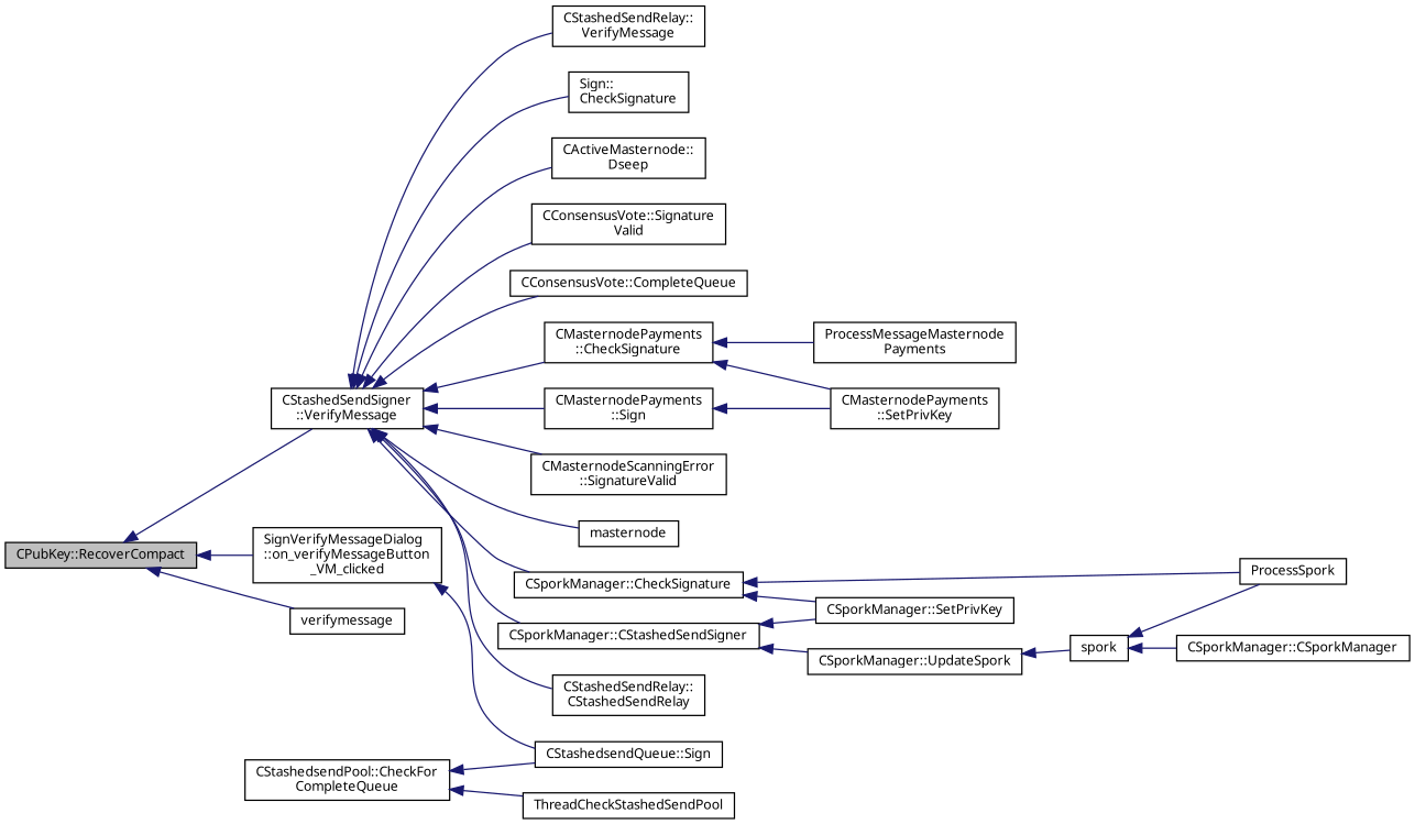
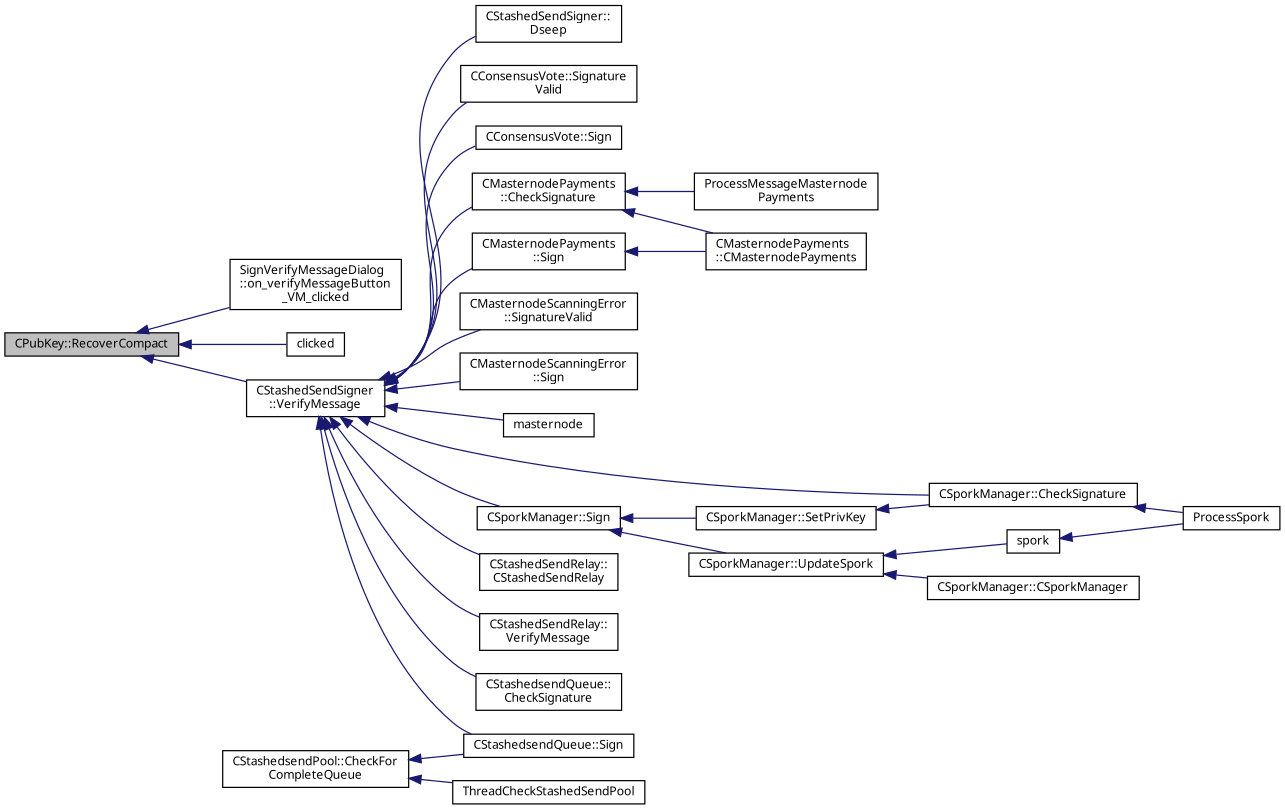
  digraph {
    fontname="Noto Sans"
    rankdir=LR
    node [color=black fillcolor=white fontname="Noto Sans" fontsize=10 shape=record style=filled]
    edge [color=midnightblue dir=back fontname="Noto Sans" fontsize=10 labelfontname=Helvetica labelfontsize=10 style=solid]
    n1 [fillcolor=grey75 fontcolor=black height=0.2 label="CPubKey::RecoverCompact" width=0.4]
    n2 [height=0.2 label="SignVerifyMessageDialog\l::on_verifyMessageButton\l_VM_clicked" width=0.4]
-   n3 [height=0.2 label=verifymessage width=0.4]
+   n3 [height=0.2 label=clicked width=0.4]
    n4 [height=0.2 label="CStashedSendSigner\l::VerifyMessage" width=0.4]
-   n5 [height=0.2 label="CActiveMasternode::\lDseep" width=0.4]
+   n5 [height=0.2 label="CStashedSendSigner::\lDseep" width=0.4]
    n6 [height=0.2 label="CConsensusVote::Signature\lValid" width=0.4]
-   n7 [height=0.2 label="CConsensusVote::CompleteQueue" width=0.4]
+   n7 [height=0.2 label="CConsensusVote::Sign" width=0.4]
    n8 [height=0.2 label="CMasternodePayments\l::CheckSignature" width=0.4]
    n9 [height=0.2 label="CMasternodePayments\l::Sign" width=0.4]
    n10 [height=0.2 label="CMasternodeScanningError\l::SignatureValid" width=0.4]
+   n11 [height=0.2 label="CMasternodeScanningError\l::Sign" width=0.4]
    n12 [height=0.2 label=masternode width=0.4]
    n13 [height=0.2 label="CSporkManager::CheckSignature" width=0.4]
-   n14 [height=0.2 label="CSporkManager::CStashedSendSigner" width=0.4]
+   n14 [height=0.2 label="CSporkManager::Sign" width=0.4]
    n15 [height=0.2 label="CStashedSendRelay::\lCStashedSendRelay" width=0.4]
    n16 [height=0.2 label="CStashedSendRelay::\lVerifyMessage" width=0.4]
    n17 [height=0.2 label="CStashedsendQueue::Sign" width=0.4]
-   n18 [height=0.2 label="Sign::\lCheckSignature" width=0.4]
+   n18 [height=0.2 label="CStashedsendQueue::\lCheckSignature" width=0.4]
    n19 [height=0.2 label="ProcessMessageMasternode\lPayments" width=0.4]
-   n20 [height=0.2 label="CMasternodePayments\l::SetPrivKey" width=0.4]
+   n20 [height=0.2 label="CMasternodePayments\l::CMasternodePayments" width=0.4]
    n21 [height=0.2 label=ProcessSpork width=0.4]
    n22 [height=0.2 label="CSporkManager::SetPrivKey" width=0.4]
    n23 [height=0.2 label="CSporkManager::UpdateSpork" width=0.4]
    n24 [height=0.2 label=spork width=0.4]
    n25 [height=0.2 label="CSporkManager::CSporkManager" width=0.4]
    n26 [height=0.2 label="CStashedsendPool::CheckFor\lCompleteQueue" width=0.4]
    n27 [height=0.2 label=ThreadCheckStashedSendPool width=0.4]
    n1 -> n2
    n1 -> n3
    n1 -> n4
    n4 -> n5
    n4 -> n6
    n4 -> n7
    n4 -> n8
    n4 -> n9
    n4 -> n10
+   n4 -> n11
    n4 -> n12
    n4 -> n13
    n4 -> n14
    n4 -> n15
    n4 -> n16
-   n2 -> n17
+   n4 -> n17
    n4 -> n18
    n8 -> n19
    n8 -> n20
    n9 -> n20
    n13 -> n21
-   n13 -> n22
+   n22 -> n13
    n14 -> n22
    n14 -> n23
    n23 -> n24
    n24 -> n21
-   n24 -> n25
+   n23 -> n25
    n26 -> n17
    n26 -> n27
  }
